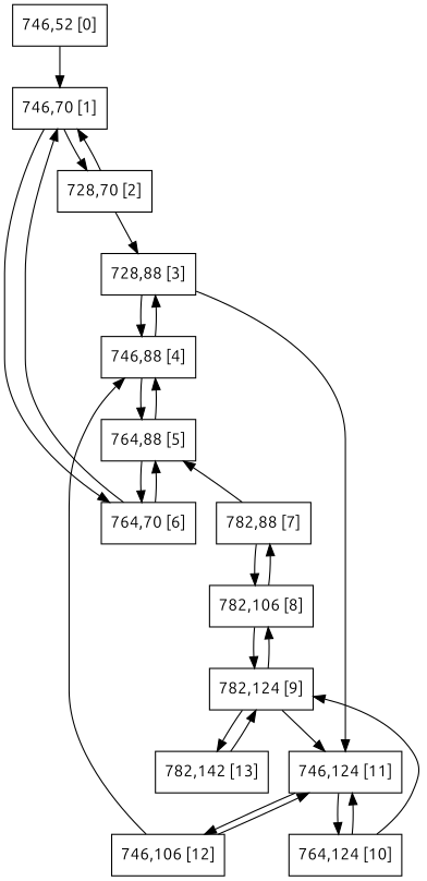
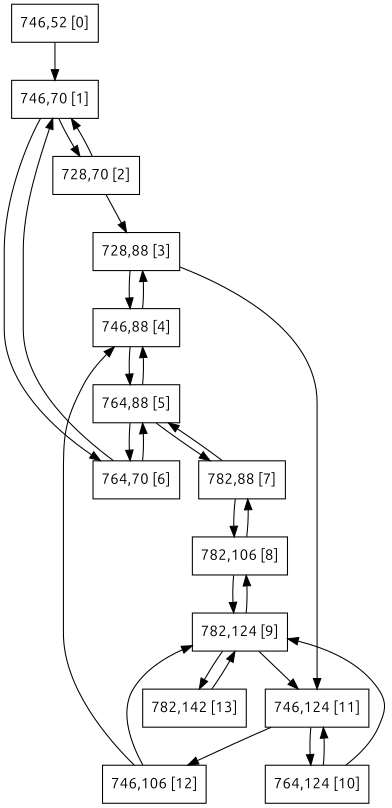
  digraph {
    bgcolor=white
    fontname=Ubuntu
    node [color=black fontname=Ubuntu shape=polygon sides=4]
    edge [fontname=Ubuntu]
    n1 [label="746,52 [0]"]
    n2 [label="746,70 [1]"]
    n3 [label="728,70 [2]"]
    n4 [label="764,70 [6]"]
    n5 [label="728,88 [3]"]
    n6 [label="764,88 [5]"]
    n7 [label="746,88 [4]"]
    n8 [label="746,124 [11]"]
    n9 [label="782,88 [7]"]
    n10 [label="746,106 [12]"]
    n11 [label="782,106 [8]"]
    n12 [label="782,124 [9]"]
    n13 [label="782,142 [13]"]
    n14 [label="764,124 [10]"]
    n1 -> n2
    n2 -> n3
    n2 -> n4
    n3 -> n2
    n3 -> n5
    n4 -> n2
    n4 -> n6
    n5 -> n7
    n5 -> n8
    n6 -> n4
    n6 -> n7
+   n6 -> n9
    n7 -> n5
    n7 -> n6
    n8 -> n10
    n8 -> n14
    n9 -> n6
    n9 -> n11
    n10 -> n7
-   n10 -> n8
+   n10 -> n12
    n11 -> n9
    n11 -> n12
    n12 -> n8
    n12 -> n11
    n12 -> n13
    n13 -> n12
    n14 -> n8
    n14 -> n12
  }
